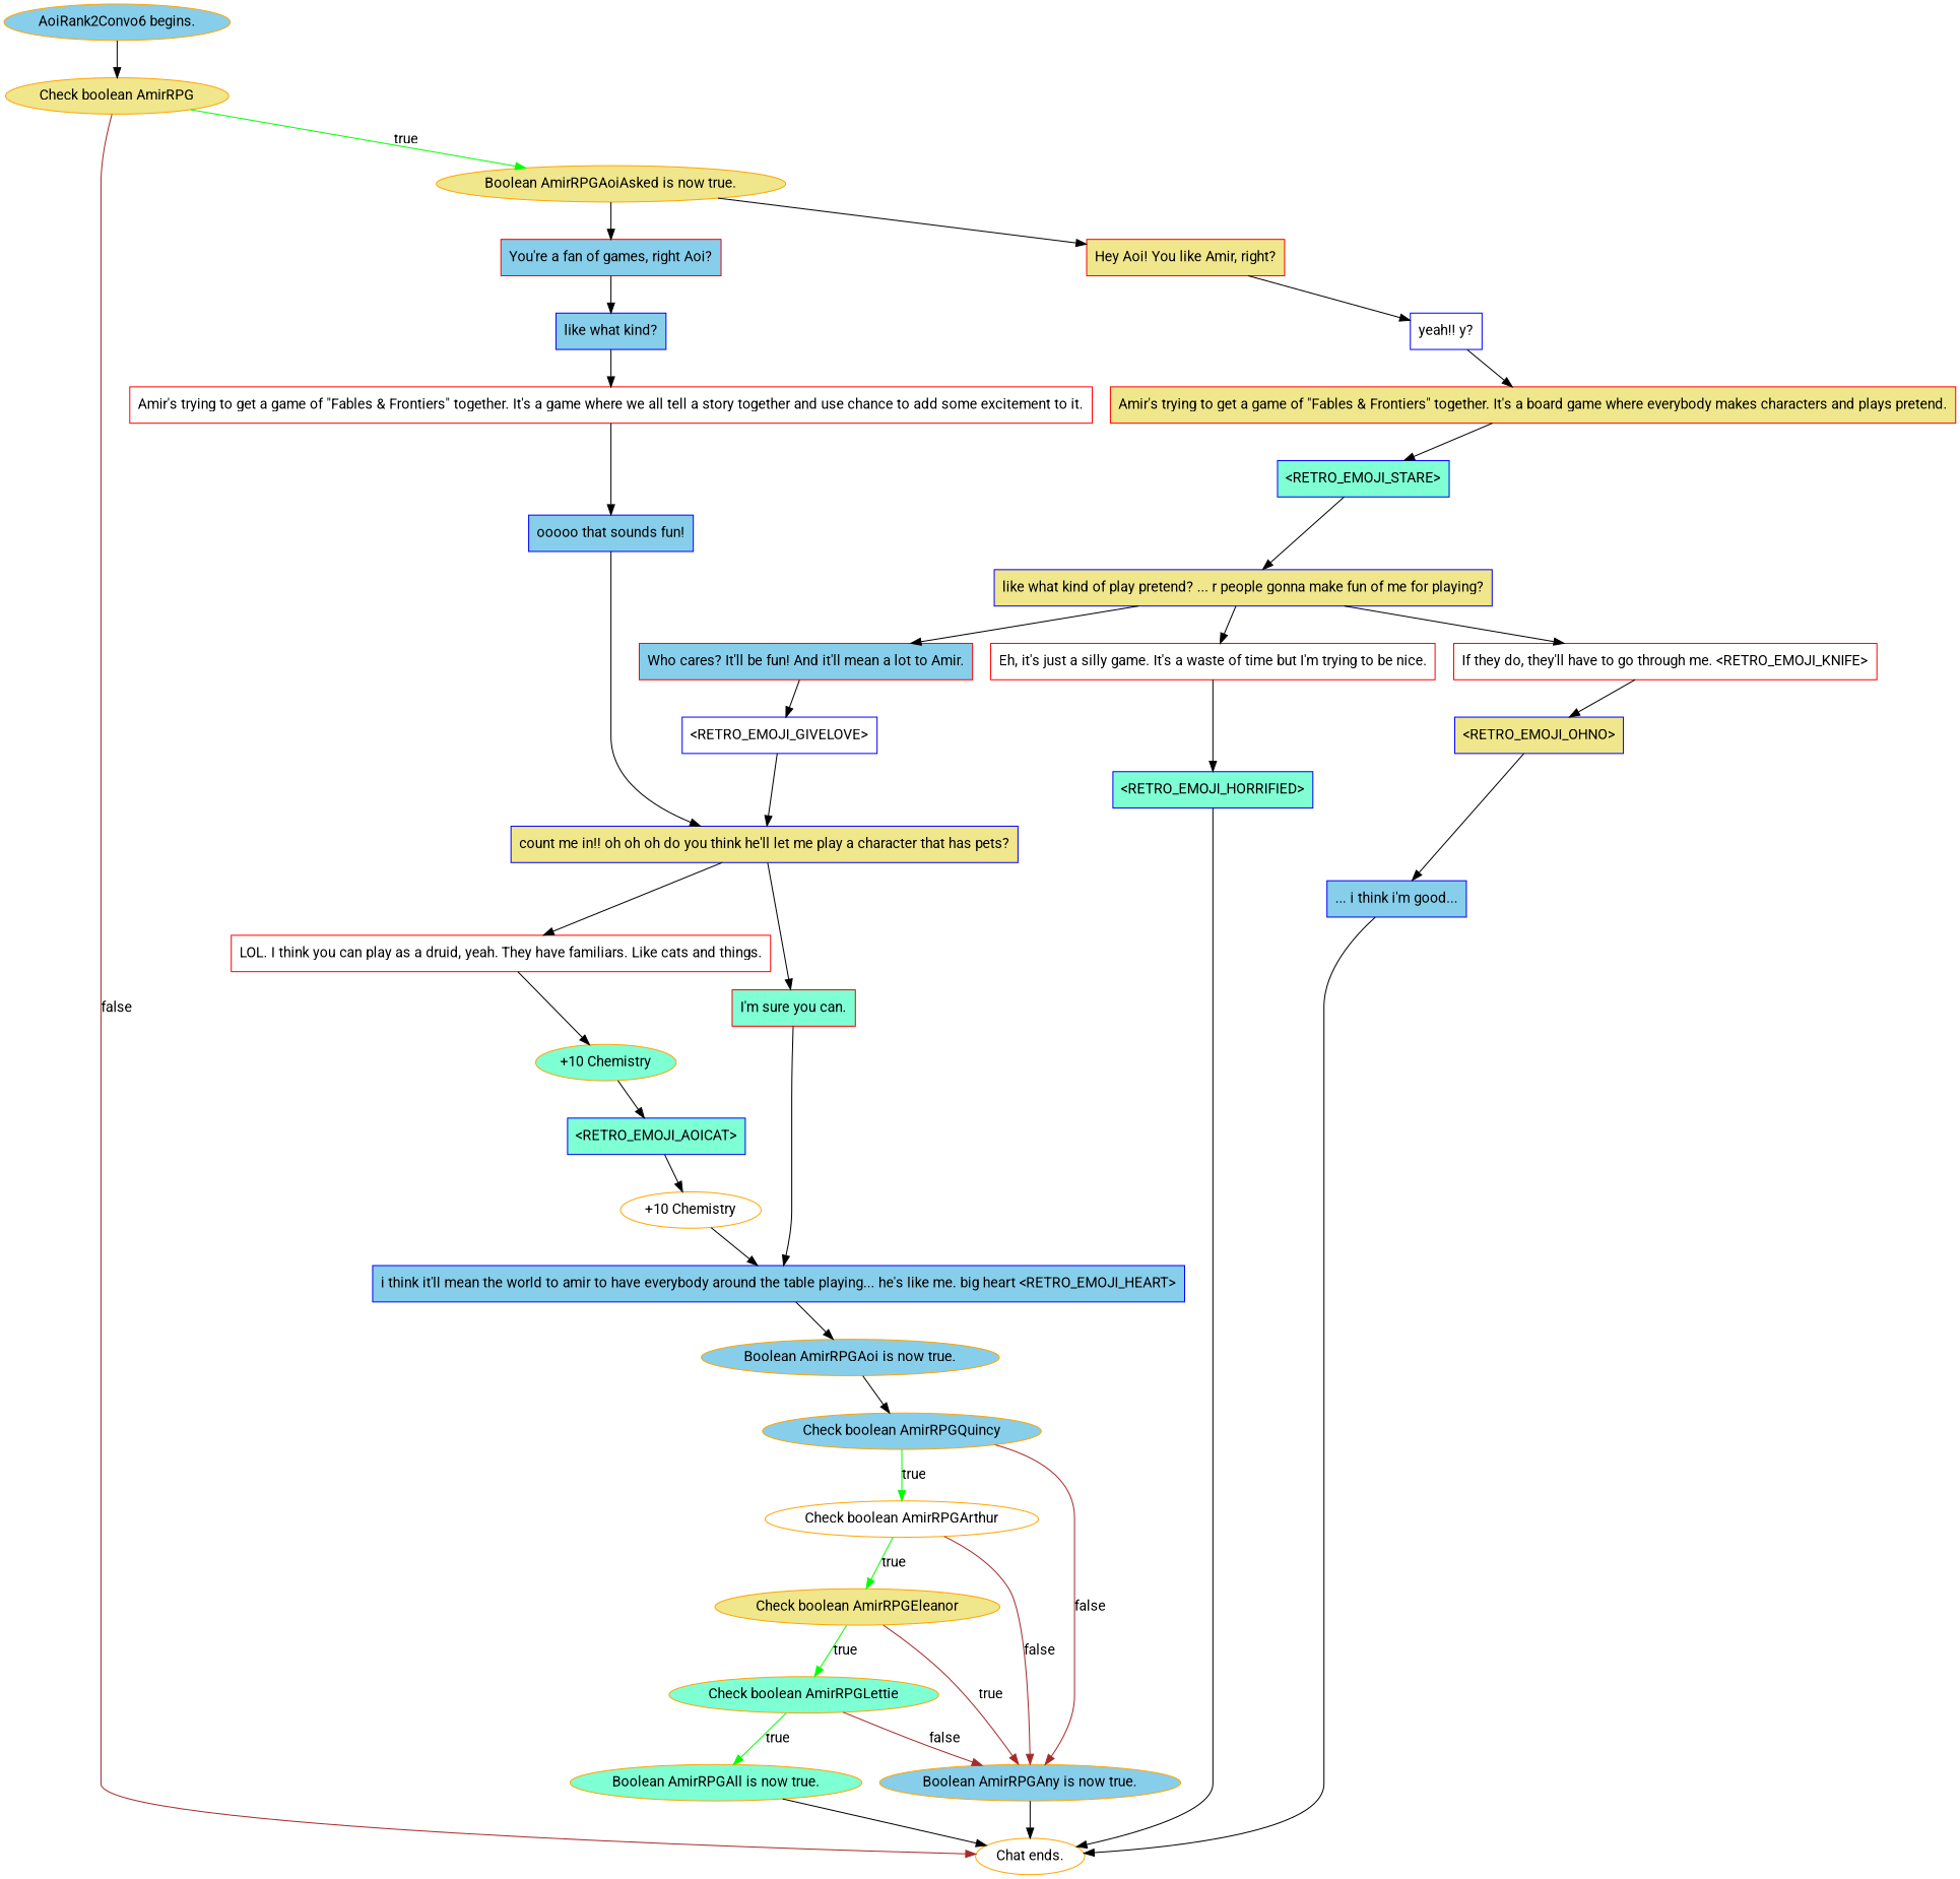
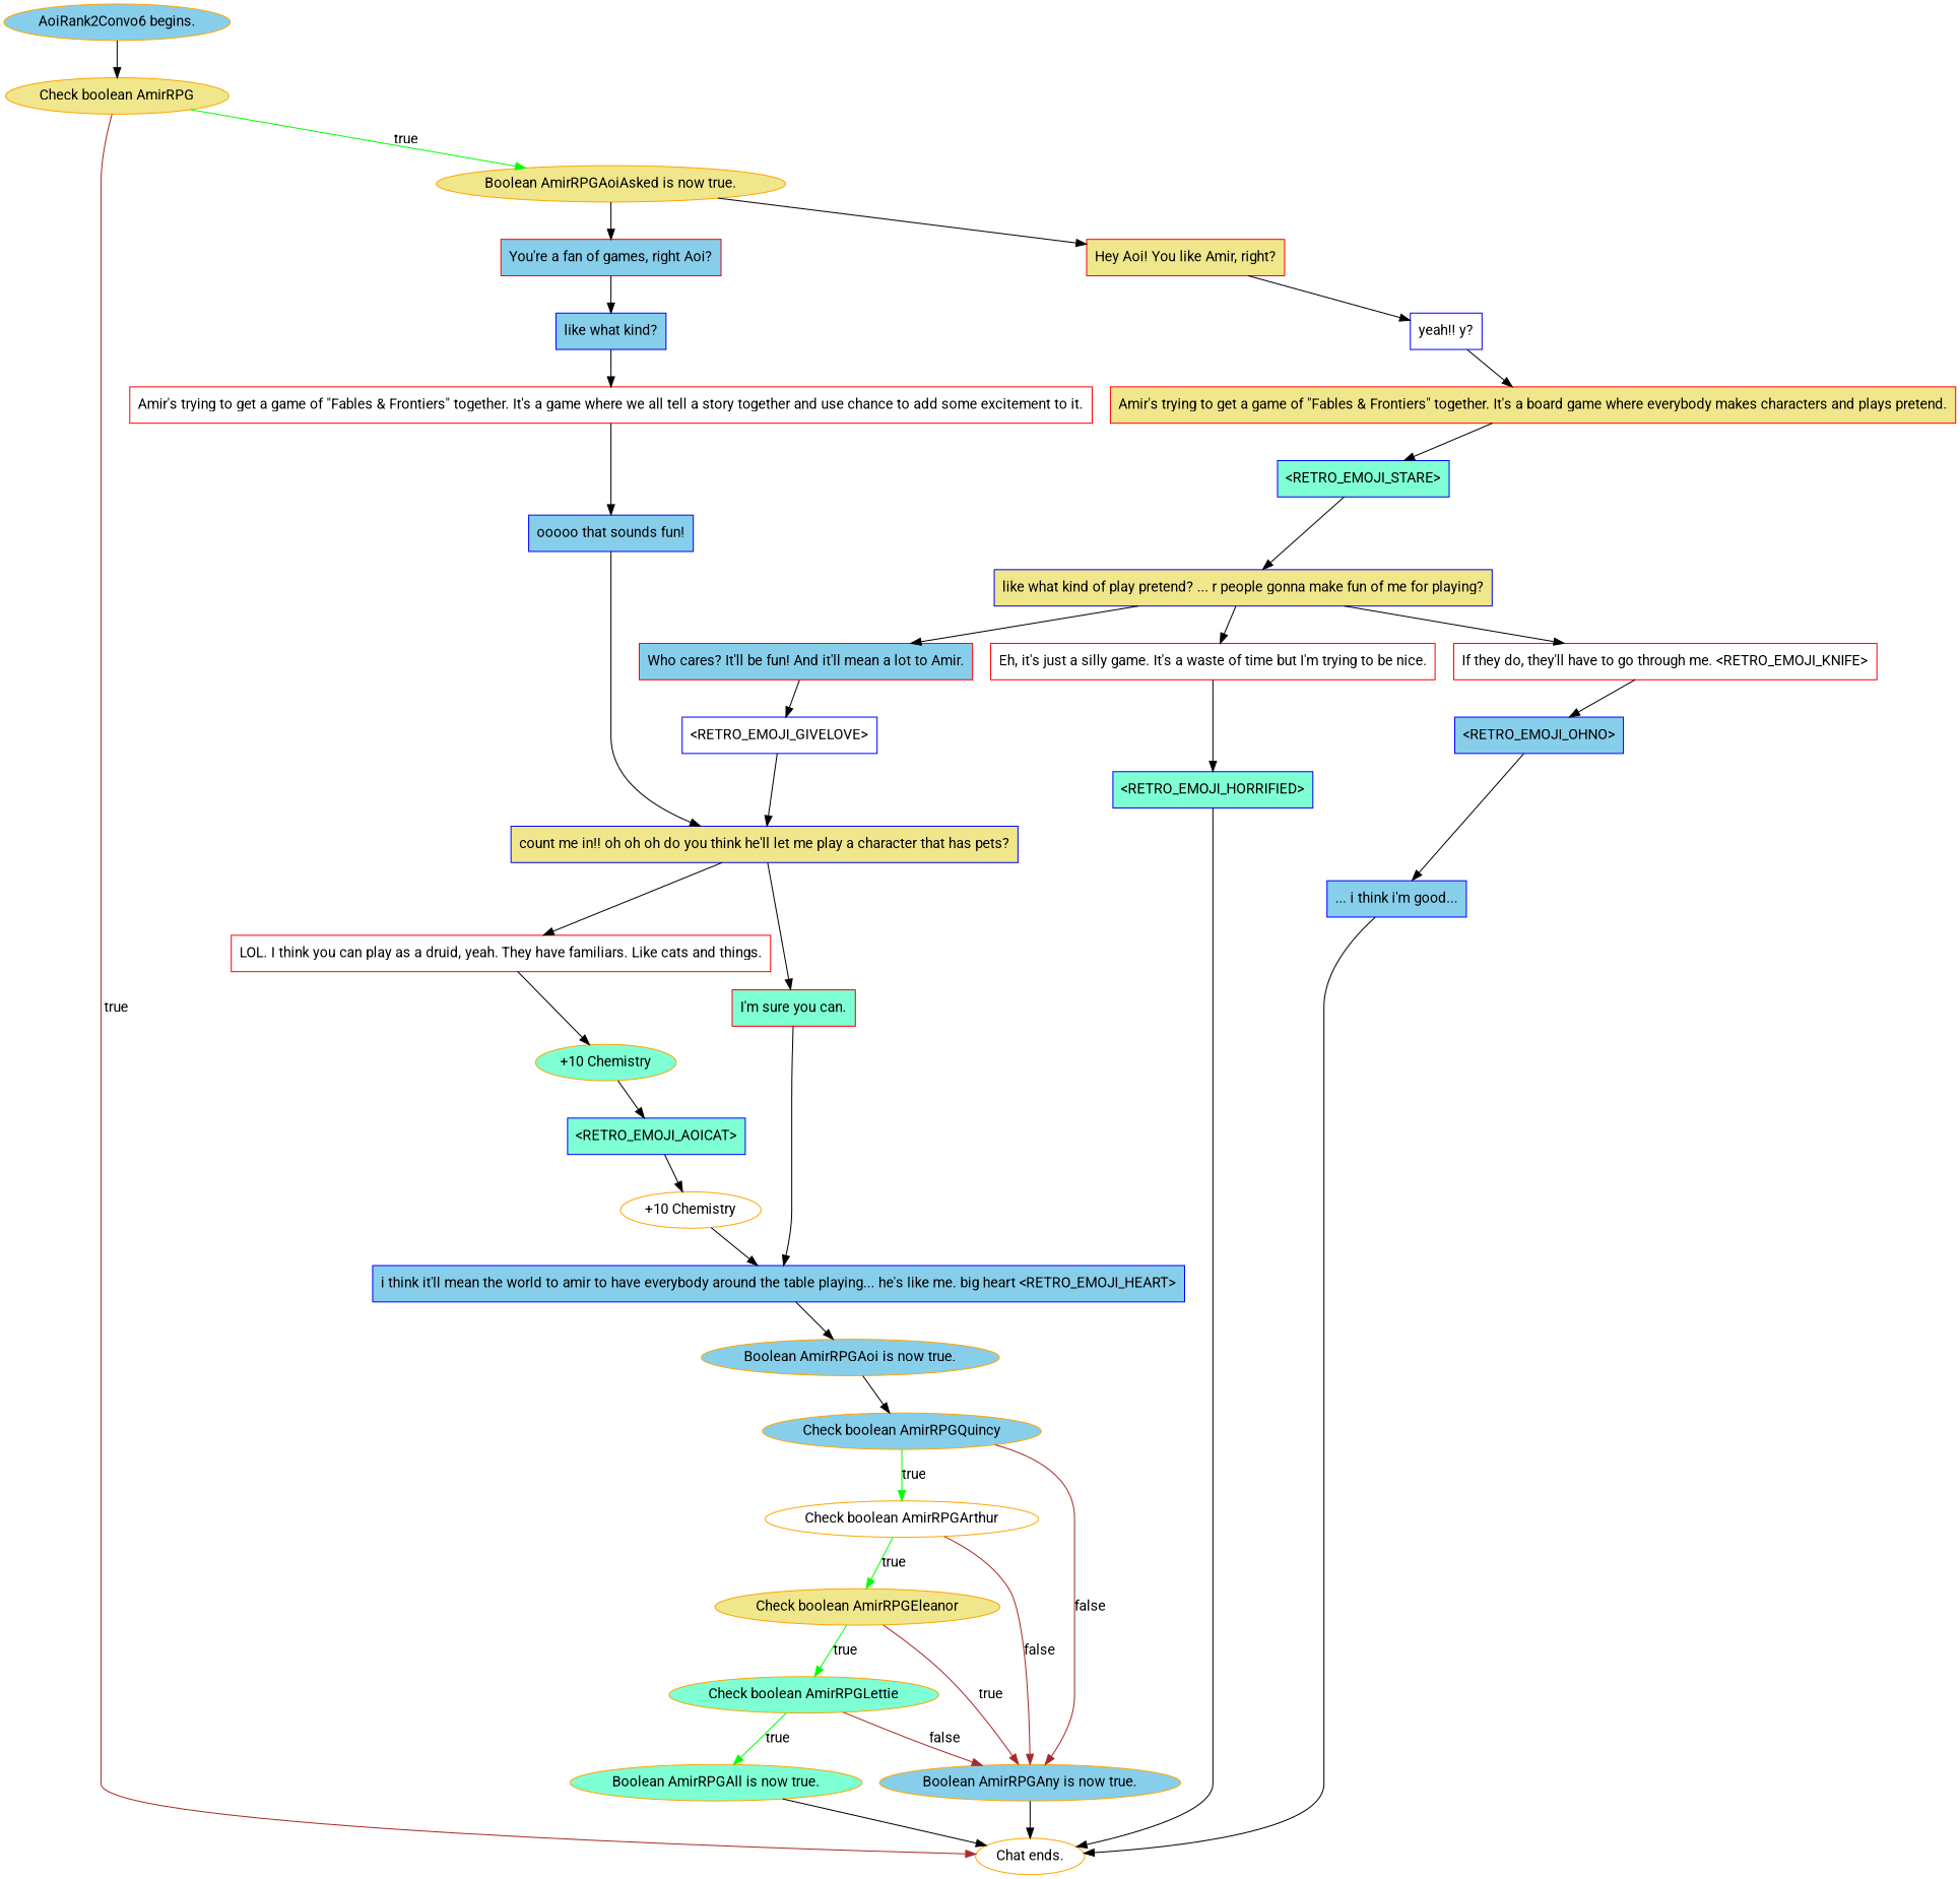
  digraph {
    fontname=Roboto
    node [color=orange fillcolor=skyblue fontname=Roboto style=filled shape=box]
    edge [fontname=Roboto]
    "AoiRank2Convo6 begins." [shape=""]
    n2 [fillcolor=khaki label="Check boolean AmirRPG" shape=""]
    n3 [fillcolor=khaki label="Boolean AmirRPGAoiAsked is now true." shape=""]
    "Chat ends." [fillcolor=white shape=""]
    n5 [color=red fillcolor=khaki label="Hey Aoi! You like Amir, right?"]
    n6 [color=red label="You're a fan of games, right Aoi?"]
    n7 [color=blue fillcolor=white label="yeah!! y?"]
    n8 [color=blue label="like what kind?"]
    n9 [color=red fillcolor=khaki label="Amir's trying to get a game of \"Fables & Frontiers\" together. It's a board game where everybody makes characters and plays pretend."]
    n10 [color=red fillcolor=white label="Amir's trying to get a game of \"Fables & Frontiers\" together. It's a game where we all tell a story together and use chance to add some excitement to it."]
    n11 [color=blue fillcolor=aquamarine label="<RETRO_EMOJI_STARE>"]
    n12 [color=blue label="ooooo that sounds fun!"]
    n13 [color=blue fillcolor=khaki label="like what kind of play pretend? ... r people gonna make fun of me for playing?"]
    n14 [color=blue fillcolor=khaki label="count me in!! oh oh oh do you think he'll let me play a character that has pets?"]
    n15 [color=red fillcolor=white label="Eh, it's just a silly game. It's a waste of time but I'm trying to be nice."]
    n16 [color=red fillcolor=white label="If they do, they'll have to go through me. <RETRO_EMOJI_KNIFE>"]
    n17 [color=red label="Who cares? It'll be fun! And it'll mean a lot to Amir."]
    n18 [color=red fillcolor=white label="LOL. I think you can play as a druid, yeah. They have familiars. Like cats and things."]
    n19 [color=red fillcolor=aquamarine label="I'm sure you can."]
    n20 [color=blue fillcolor=aquamarine label="<RETRO_EMOJI_HORRIFIED>"]
-   n21 [color=blue fillcolor=khaki label="<RETRO_EMOJI_OHNO>"]
+   n21 [color=blue label="<RETRO_EMOJI_OHNO>"]
    n22 [color=blue fillcolor=white label="<RETRO_EMOJI_GIVELOVE>"]
    n23 [fillcolor=aquamarine label="+10 Chemistry" shape=""]
    n24 [color=blue label="i think it'll mean the world to amir to have everybody around the table playing... he's like me. big heart <RETRO_EMOJI_HEART>"]
    n25 [color=blue label="... i think i'm good..."]
    n26 [color=blue fillcolor=aquamarine label="<RETRO_EMOJI_AOICAT>"]
    n27 [label="Boolean AmirRPGAoi is now true." shape=""]
    n28 [fillcolor=white label="+10 Chemistry" shape=""]
    n29 [label="Check boolean AmirRPGQuincy" shape=""]
    n30 [fillcolor=white label="Check boolean AmirRPGArthur" shape=""]
    n31 [label="Boolean AmirRPGAny is now true." shape=""]
    n32 [fillcolor=khaki label="Check boolean AmirRPGEleanor" shape=""]
    n33 [fillcolor=aquamarine label="Check boolean AmirRPGLettie" shape=""]
    n34 [fillcolor=aquamarine label="Boolean AmirRPGAll is now true." shape=""]
    "AoiRank2Convo6 begins." -> n2
    n2 -> n3 [color=green label=true]
-   n2 -> "Chat ends." [color=brown label=false]
+   n2 -> "Chat ends." [color=brown label=true]
    n3 -> n5
    n3 -> n6
    n5 -> n7
    n6 -> n8
    n7 -> n9
    n8 -> n10
    n9 -> n11
    n10 -> n12
    n11 -> n13
    n12 -> n14
    n13 -> n15
    n13 -> n16
    n13 -> n17
    n14 -> n18
    n14 -> n19
    n15 -> n20
    n16 -> n21
    n17 -> n22
    n18 -> n23
    n19 -> n24
    n20 -> "Chat ends."
    n21 -> n25
    n22 -> n14
    n23 -> n26
    n24 -> n27
    n25 -> "Chat ends."
    n26 -> n28
    n27 -> n29
    n28 -> n24
    n29 -> n30 [color=green label=true]
    n29 -> n31 [color=brown label=false]
    n30 -> n31 [color=brown label=false]
    n30 -> n32 [color=green label=true]
    n31 -> "Chat ends."
    n32 -> n31 [color=brown label=true]
    n32 -> n33 [color=green label=true]
    n33 -> n31 [color=brown label=false]
    n33 -> n34 [color=green label=true]
    n34 -> "Chat ends."
  }
